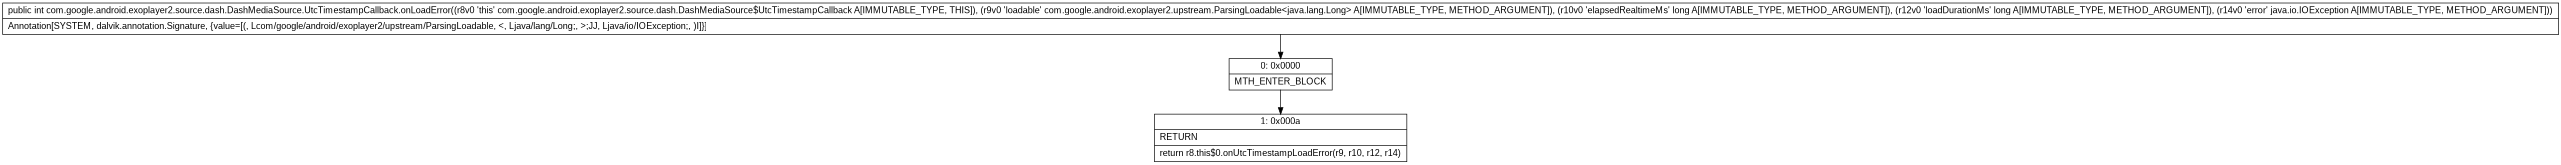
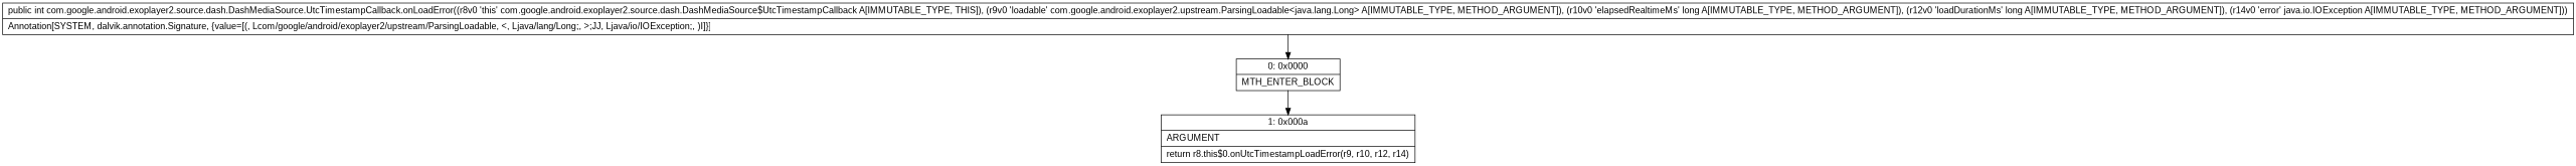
  digraph {
    fontname="Liberation Sans"
    node [shape=record fontname="Liberation Sans"]
    edge [fontname="Liberation Sans"]
    n1 [label="{0\:\ 0x0000|MTH_ENTER_BLOCK\l}"]
-   n2 [label="{1\:\ 0x000a|RETURN\l|return r8.this$0.onUtcTimestampLoadError(r9, r10, r12, r14)\l}"]
+   n2 [label="{1\:\ 0x000a|ARGUMENT\l|return r8.this$0.onUtcTimestampLoadError(r9, r10, r12, r14)\l}"]
    n3 [label="{public int com.google.android.exoplayer2.source.dash.DashMediaSource.UtcTimestampCallback.onLoadError((r8v0 'this' com.google.android.exoplayer2.source.dash.DashMediaSource$UtcTimestampCallback A[IMMUTABLE_TYPE, THIS]), (r9v0 'loadable' com.google.android.exoplayer2.upstream.ParsingLoadable\<java.lang.Long\> A[IMMUTABLE_TYPE, METHOD_ARGUMENT]), (r10v0 'elapsedRealtimeMs' long A[IMMUTABLE_TYPE, METHOD_ARGUMENT]), (r12v0 'loadDurationMs' long A[IMMUTABLE_TYPE, METHOD_ARGUMENT]), (r14v0 'error' java.io.IOException A[IMMUTABLE_TYPE, METHOD_ARGUMENT]))  | Annotation[SYSTEM, dalvik.annotation.Signature, \{value=[(, Lcom\/google\/android\/exoplayer2\/upstream\/ParsingLoadable, \<, Ljava\/lang\/Long;, \>;JJ, Ljava\/io\/IOException;, )I]\}]\l}"]
    n1 -> n2
    n3 -> n1
  }
